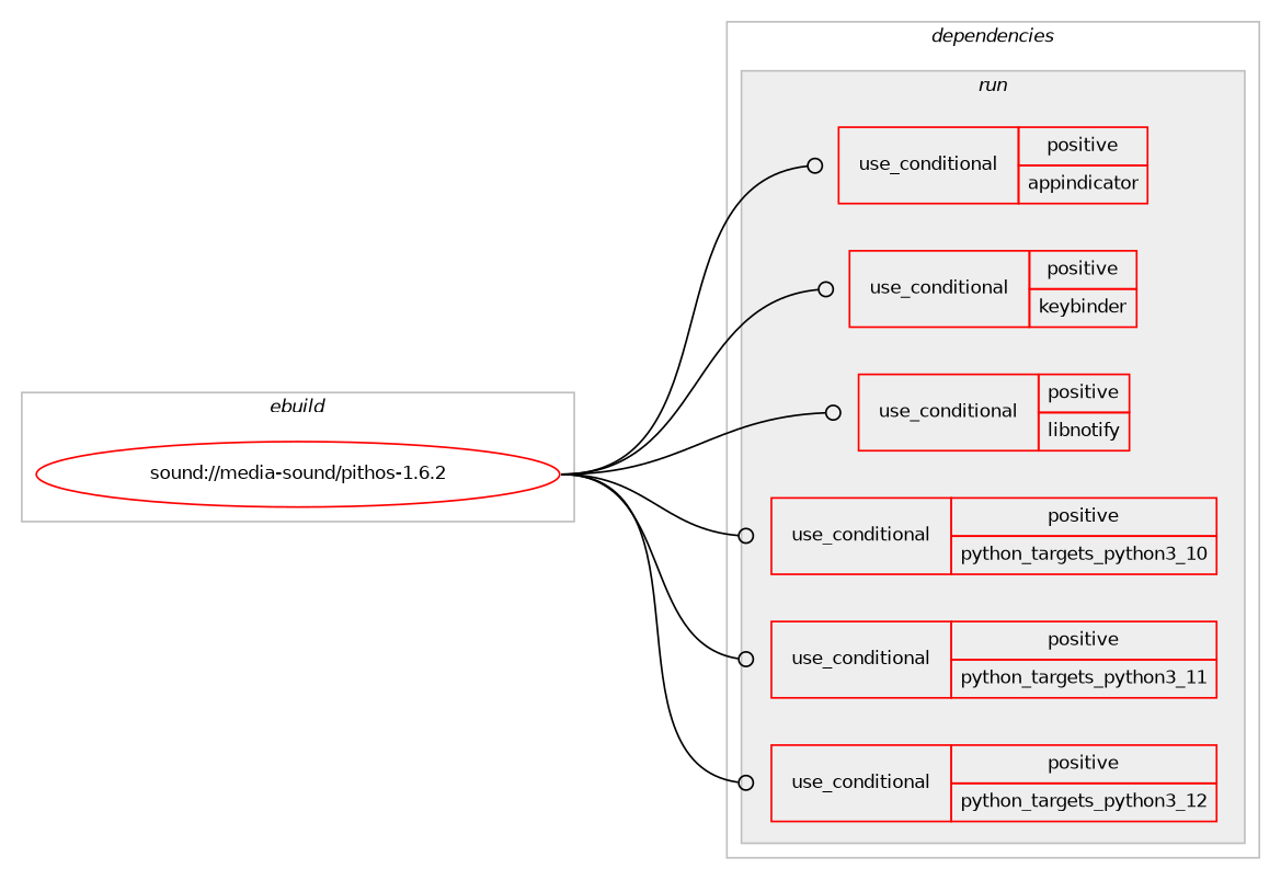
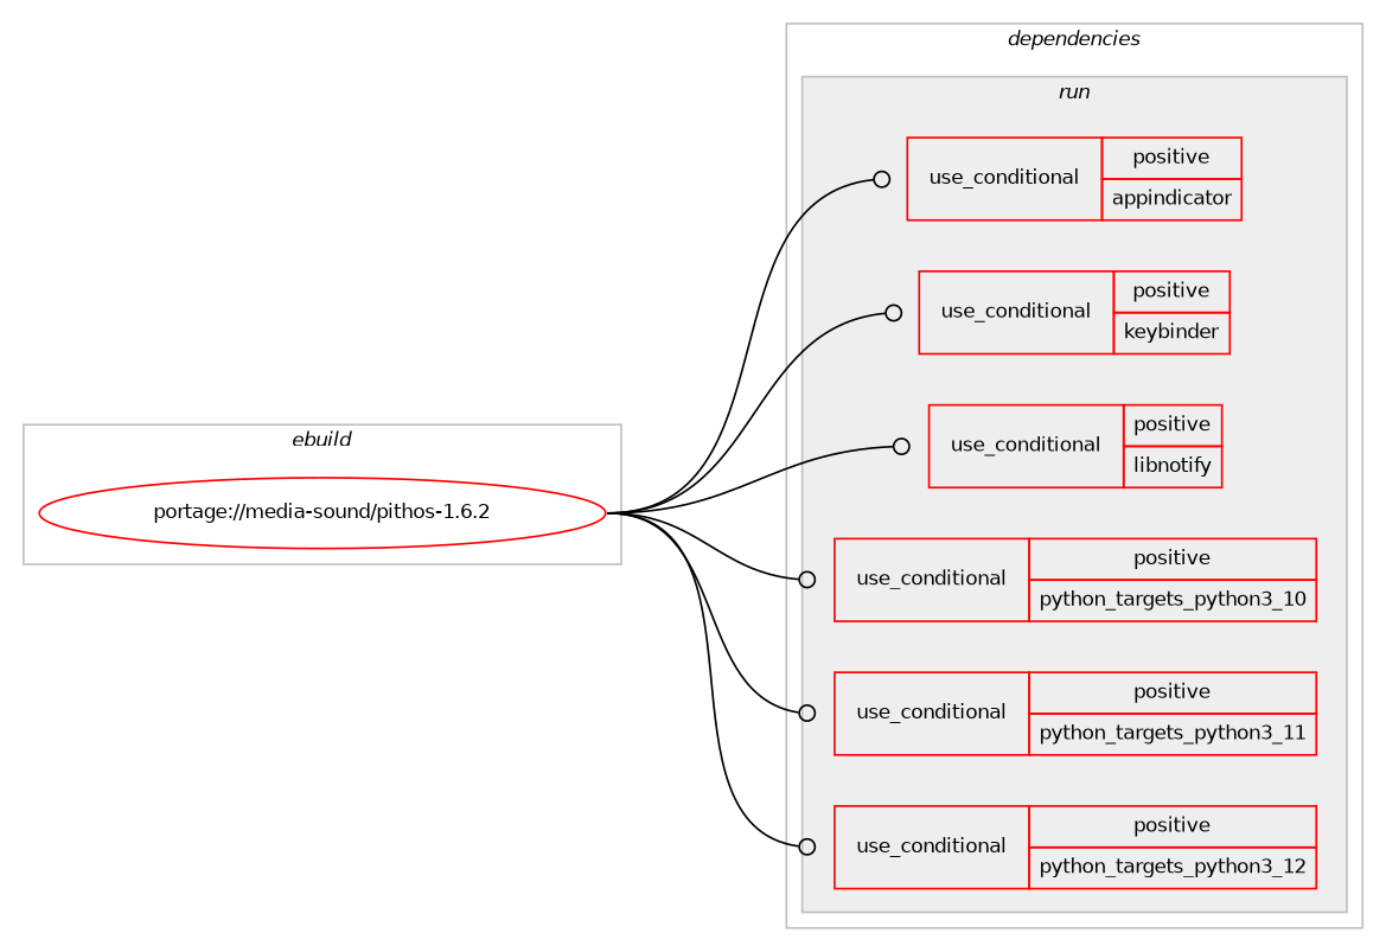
  digraph {
    compound=true
    concentrate=true
    fontname=Helvetica
    fontsize=10
    newrank=true
    rankdir=LR
    ranksep=1.5
    node [color=red fontname=Helvetica fontsize=10 shape=none]
    edge [arrowhead=odot headport=w style=solid tailport=e weight=20]
-   n1 [label="sound://media-sound/pithos-1.6.2" width=4 shape=""]
+   n1 [label="portage://media-sound/pithos-1.6.2" width=4 shape=""]
    n2 [label=<<TABLE BORDER="0" CELLBORDER="1" CELLSPACING="0" CELLPADDING="4"><TR><TD ROWSPAN="3" CELLPADDING="10">use_conditional</TD></TR><TR><TD>positive</TD></TR><TR><TD>appindicator</TD></TR></TABLE>>]
    n3 [label=<<TABLE BORDER="0" CELLBORDER="1" CELLSPACING="0" CELLPADDING="4"><TR><TD ROWSPAN="3" CELLPADDING="10">use_conditional</TD></TR><TR><TD>positive</TD></TR><TR><TD>keybinder</TD></TR></TABLE>>]
    n4 [label=<<TABLE BORDER="0" CELLBORDER="1" CELLSPACING="0" CELLPADDING="4"><TR><TD ROWSPAN="3" CELLPADDING="10">use_conditional</TD></TR><TR><TD>positive</TD></TR><TR><TD>libnotify</TD></TR></TABLE>>]
    n5 [label=<<TABLE BORDER="0" CELLBORDER="1" CELLSPACING="0" CELLPADDING="4"><TR><TD ROWSPAN="3" CELLPADDING="10">use_conditional</TD></TR><TR><TD>positive</TD></TR><TR><TD>python_targets_python3_10</TD></TR></TABLE>>]
    n6 [label=<<TABLE BORDER="0" CELLBORDER="1" CELLSPACING="0" CELLPADDING="4"><TR><TD ROWSPAN="3" CELLPADDING="10">use_conditional</TD></TR><TR><TD>positive</TD></TR><TR><TD>python_targets_python3_11</TD></TR></TABLE>>]
    n7 [label=<<TABLE BORDER="0" CELLBORDER="1" CELLSPACING="0" CELLPADDING="4"><TR><TD ROWSPAN="3" CELLPADDING="10">use_conditional</TD></TR><TR><TD>positive</TD></TR><TR><TD>python_targets_python3_12</TD></TR></TABLE>>]
    subgraph cluster_1 {
      color=gray
      label=<<i>ebuild</i>>
      rank=same
      n1
    }
    subgraph cluster_2 {
      color=gray
      label=<<i>dependencies</i>>
      subgraph cluster_3 {
        color=gray
        fillcolor="#eeeeee"
        label=<<i>compile</i>>
        style=filled
      }
      subgraph cluster_4 {
        color=gray
        fillcolor="#eeeeee"
        label=<<i>compile and run</i>>
        style=filled
      }
      subgraph cluster_5 {
        color=gray
        fillcolor="#eeeeee"
        label=<<i>run</i>>
        style=filled
        subgraph sub_6 {
          color=gray
          fillcolor="#eeeeee"
          label=<<i>run</i>>
          style=filled
          n2
        }
        subgraph sub_7 {
          color=gray
          fillcolor="#eeeeee"
          label=<<i>run</i>>
          style=filled
          n3
        }
        subgraph sub_8 {
          color=gray
          fillcolor="#eeeeee"
          label=<<i>run</i>>
          style=filled
          n4
        }
        subgraph sub_9 {
          color=gray
          fillcolor="#eeeeee"
          label=<<i>run</i>>
          style=filled
          n5
        }
        subgraph sub_10 {
          color=gray
          fillcolor="#eeeeee"
          label=<<i>run</i>>
          style=filled
          n6
        }
        subgraph sub_11 {
          color=gray
          fillcolor="#eeeeee"
          label=<<i>run</i>>
          style=filled
          n7
        }
      }
    }
    subgraph cluster_12 {
      color=gray
      label=<<i>candidates</i>>
      rank=same
    }
    n1 -> n2
    n1 -> n3
    n1 -> n4
    n1 -> n5
    n1 -> n6
    n1 -> n7
  }
